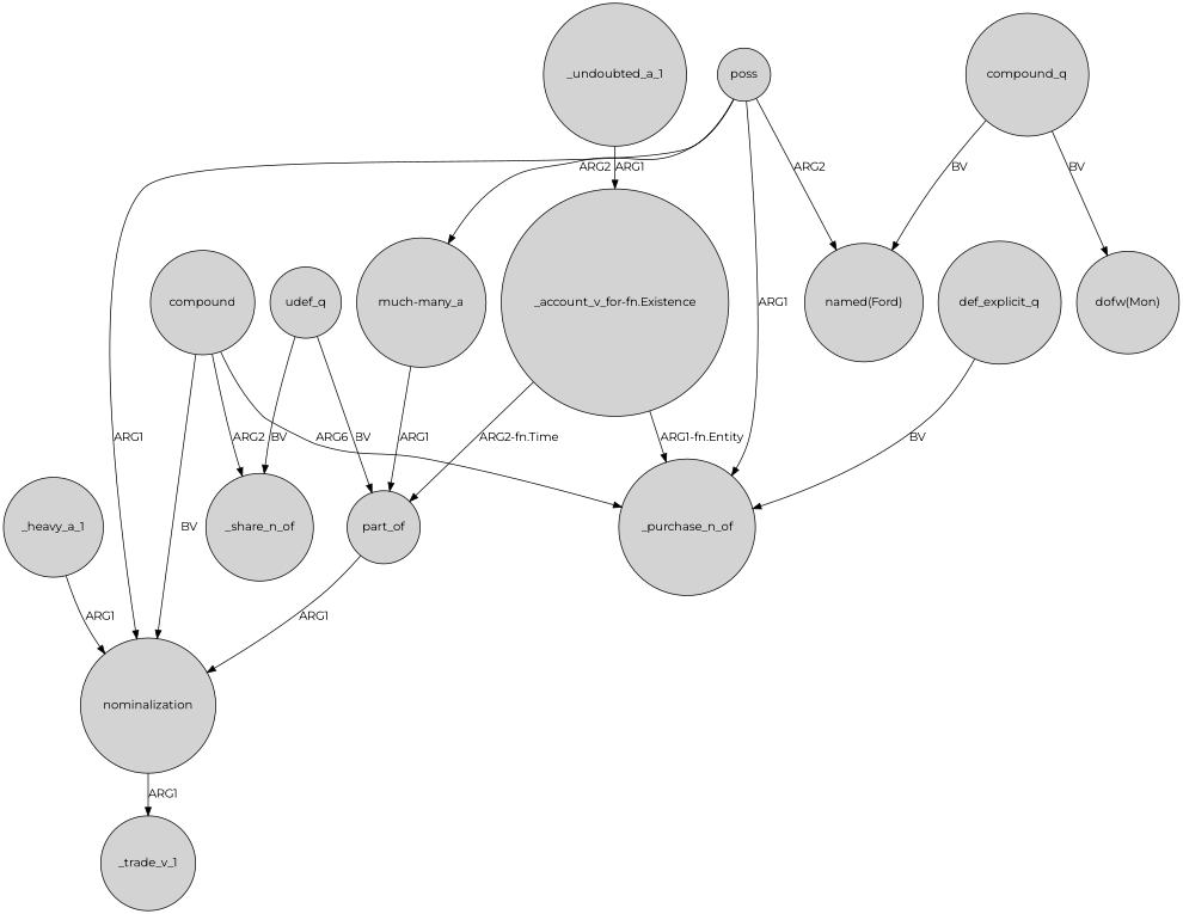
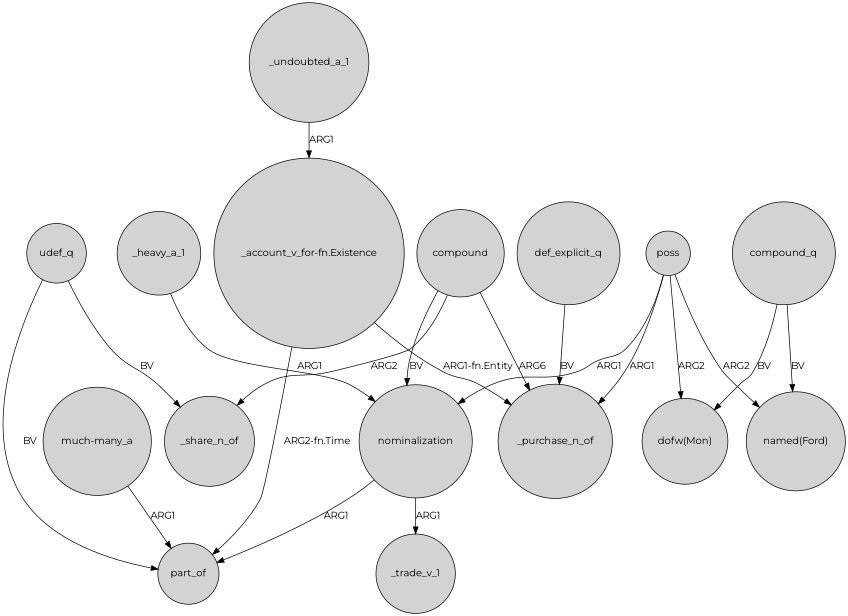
  digraph {
    fontname=Montserrat
    node [fontname=Montserrat shape=circle style=filled]
    edge [fontname=Montserrat]
    _heavy_a_1
    nominalization
    _trade_v_1
    compound
    _purchase_n_of
    _share_n_of
    poss
    "dofw(Mon)"
    "named(Ford)"
    "_account_v_for-fn.Existence"
    part_of
    n12 [label=compound_q]
    udef_q
    "much-many_a"
    def_explicit_q
    _undoubted_a_1
    _heavy_a_1 -> nominalization [label=ARG1]
    nominalization -> _trade_v_1 [label=ARG1]
    compound -> nominalization [label=BV]
    compound -> _purchase_n_of [label=ARG6]
    compound -> _share_n_of [label=ARG2]
    poss -> nominalization [label=ARG1]
    poss -> _purchase_n_of [label=ARG1]
-   poss -> "much-many_a" [label=ARG2]
+   poss -> "dofw(Mon)" [label=ARG2]
    poss -> "named(Ford)" [label=ARG2]
    "_account_v_for-fn.Existence" -> _purchase_n_of [label="ARG1-fn.Entity"]
    "_account_v_for-fn.Existence" -> part_of [label="ARG2-fn.Time"]
-   part_of -> nominalization [label=ARG1]
+   nominalization -> part_of [label=ARG1]
    n12 -> "dofw(Mon)" [label=BV]
    n12 -> "named(Ford)" [label=BV]
    udef_q -> _share_n_of [label=BV]
    udef_q -> part_of [label=BV]
    "much-many_a" -> part_of [label=ARG1]
    def_explicit_q -> _purchase_n_of [label=BV]
    _undoubted_a_1 -> "_account_v_for-fn.Existence" [label=ARG1]
  }
